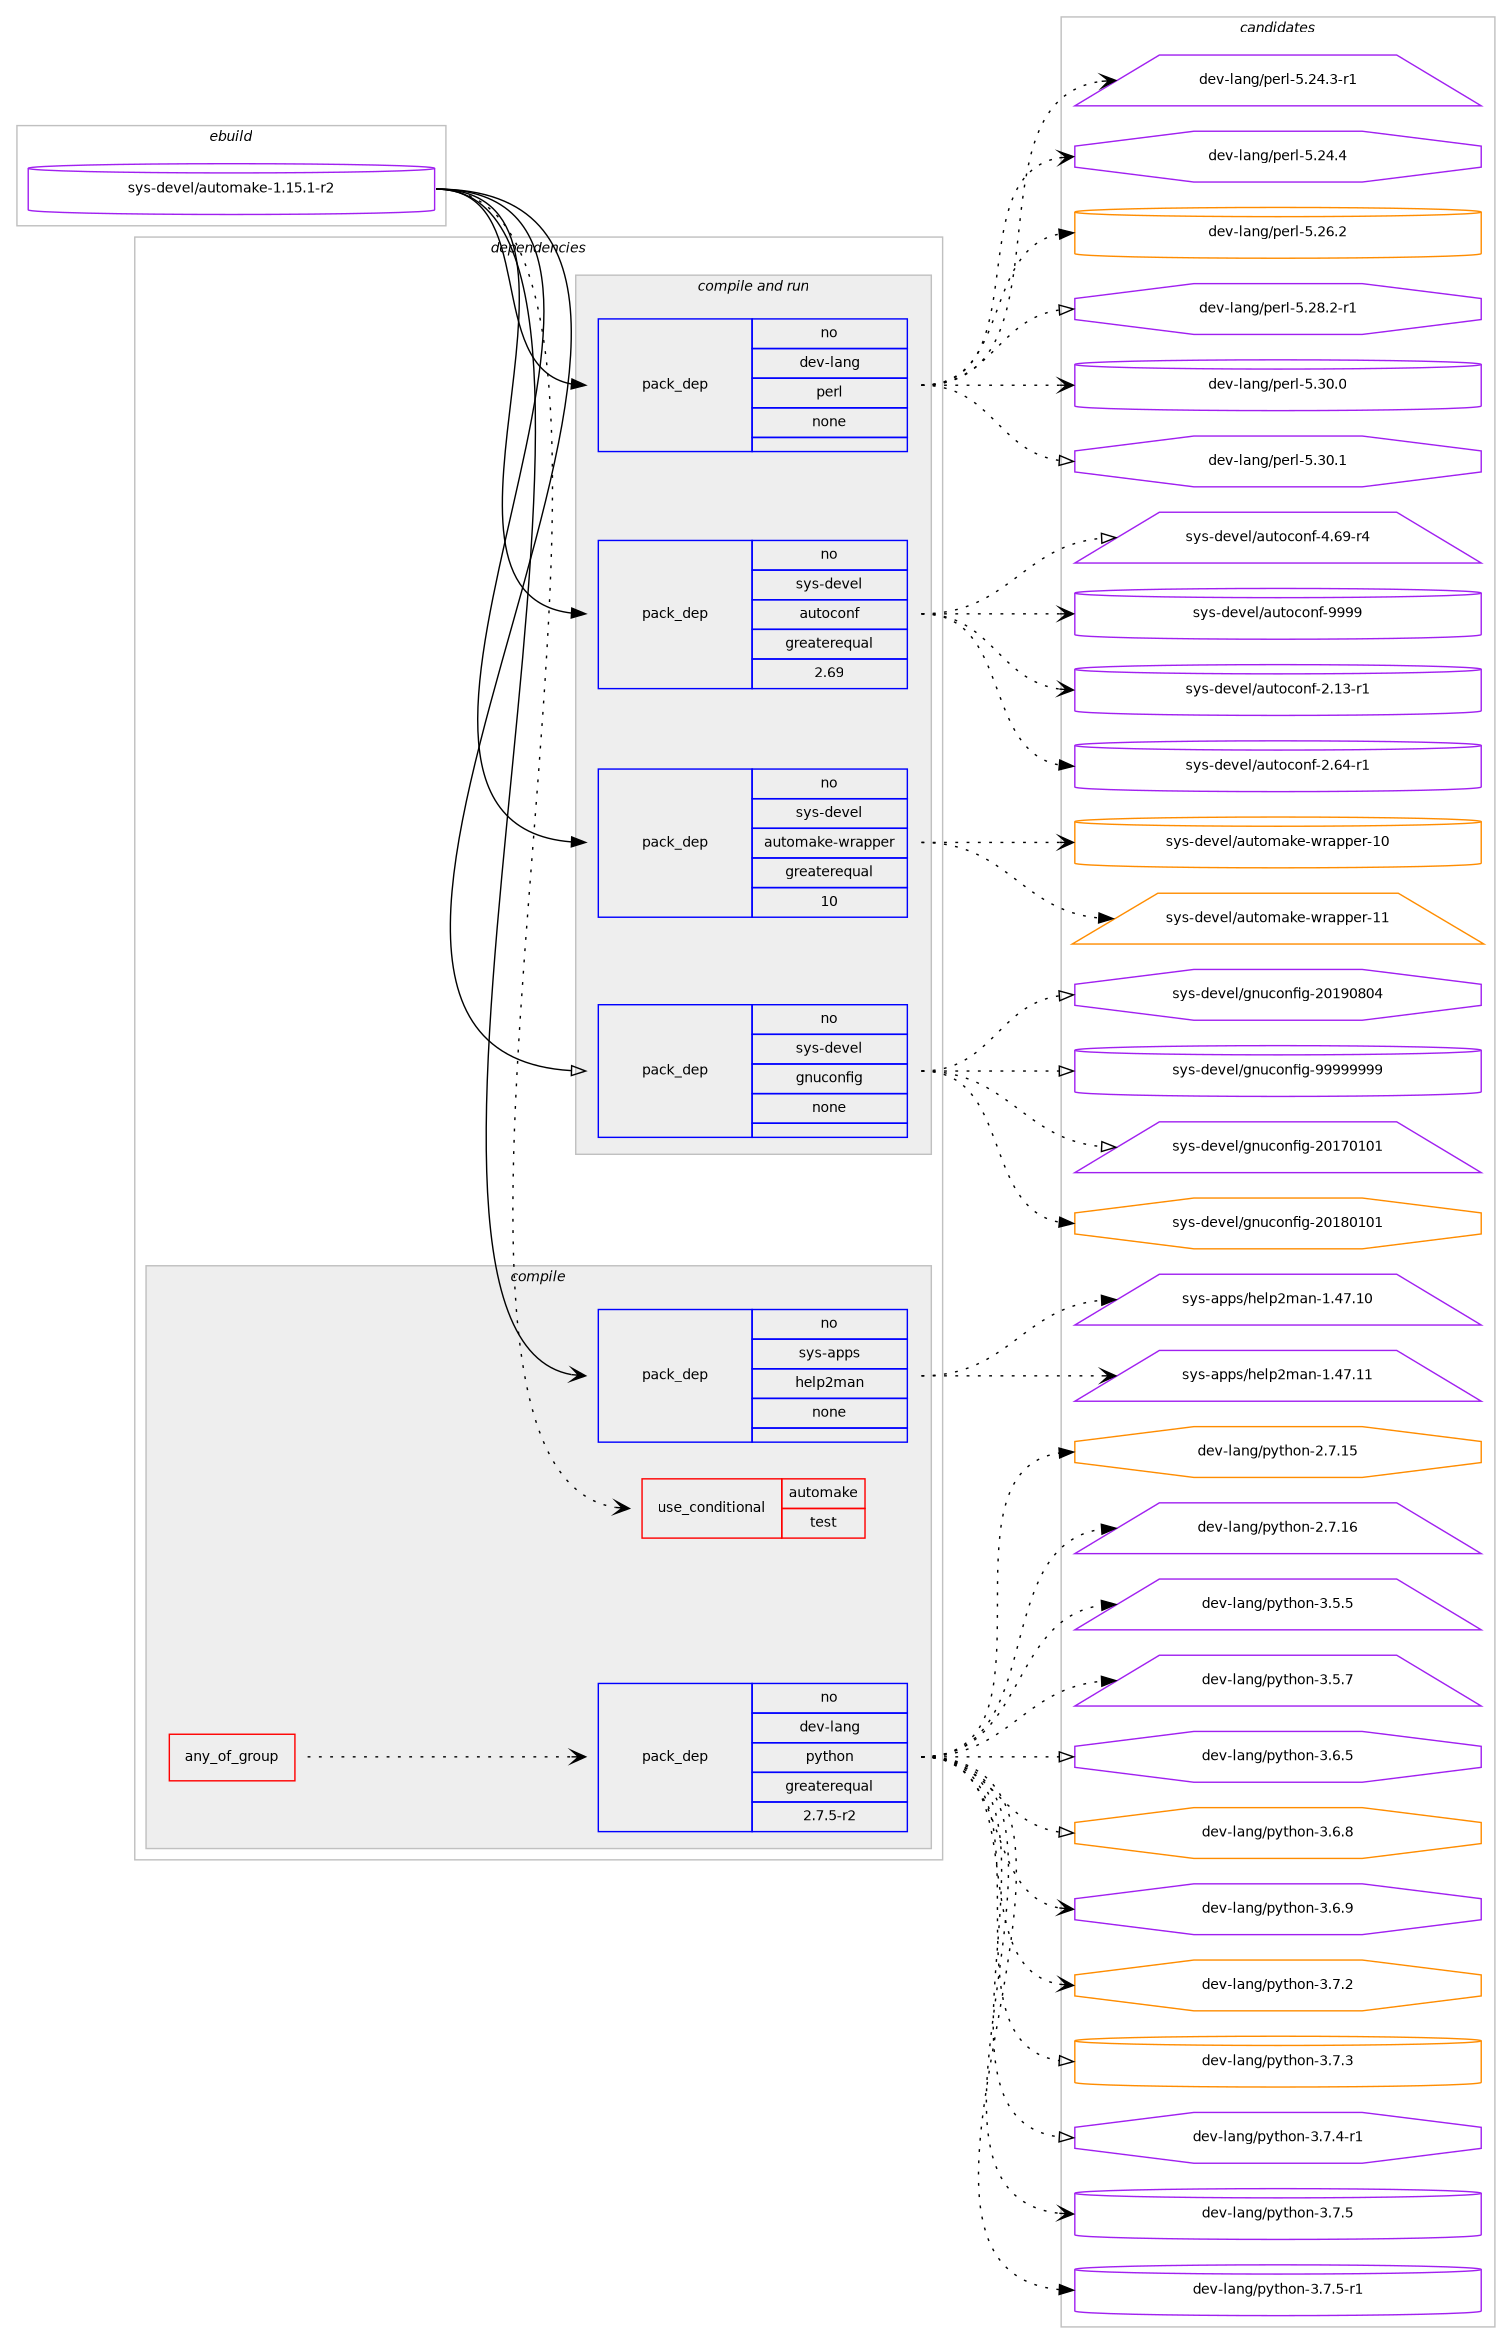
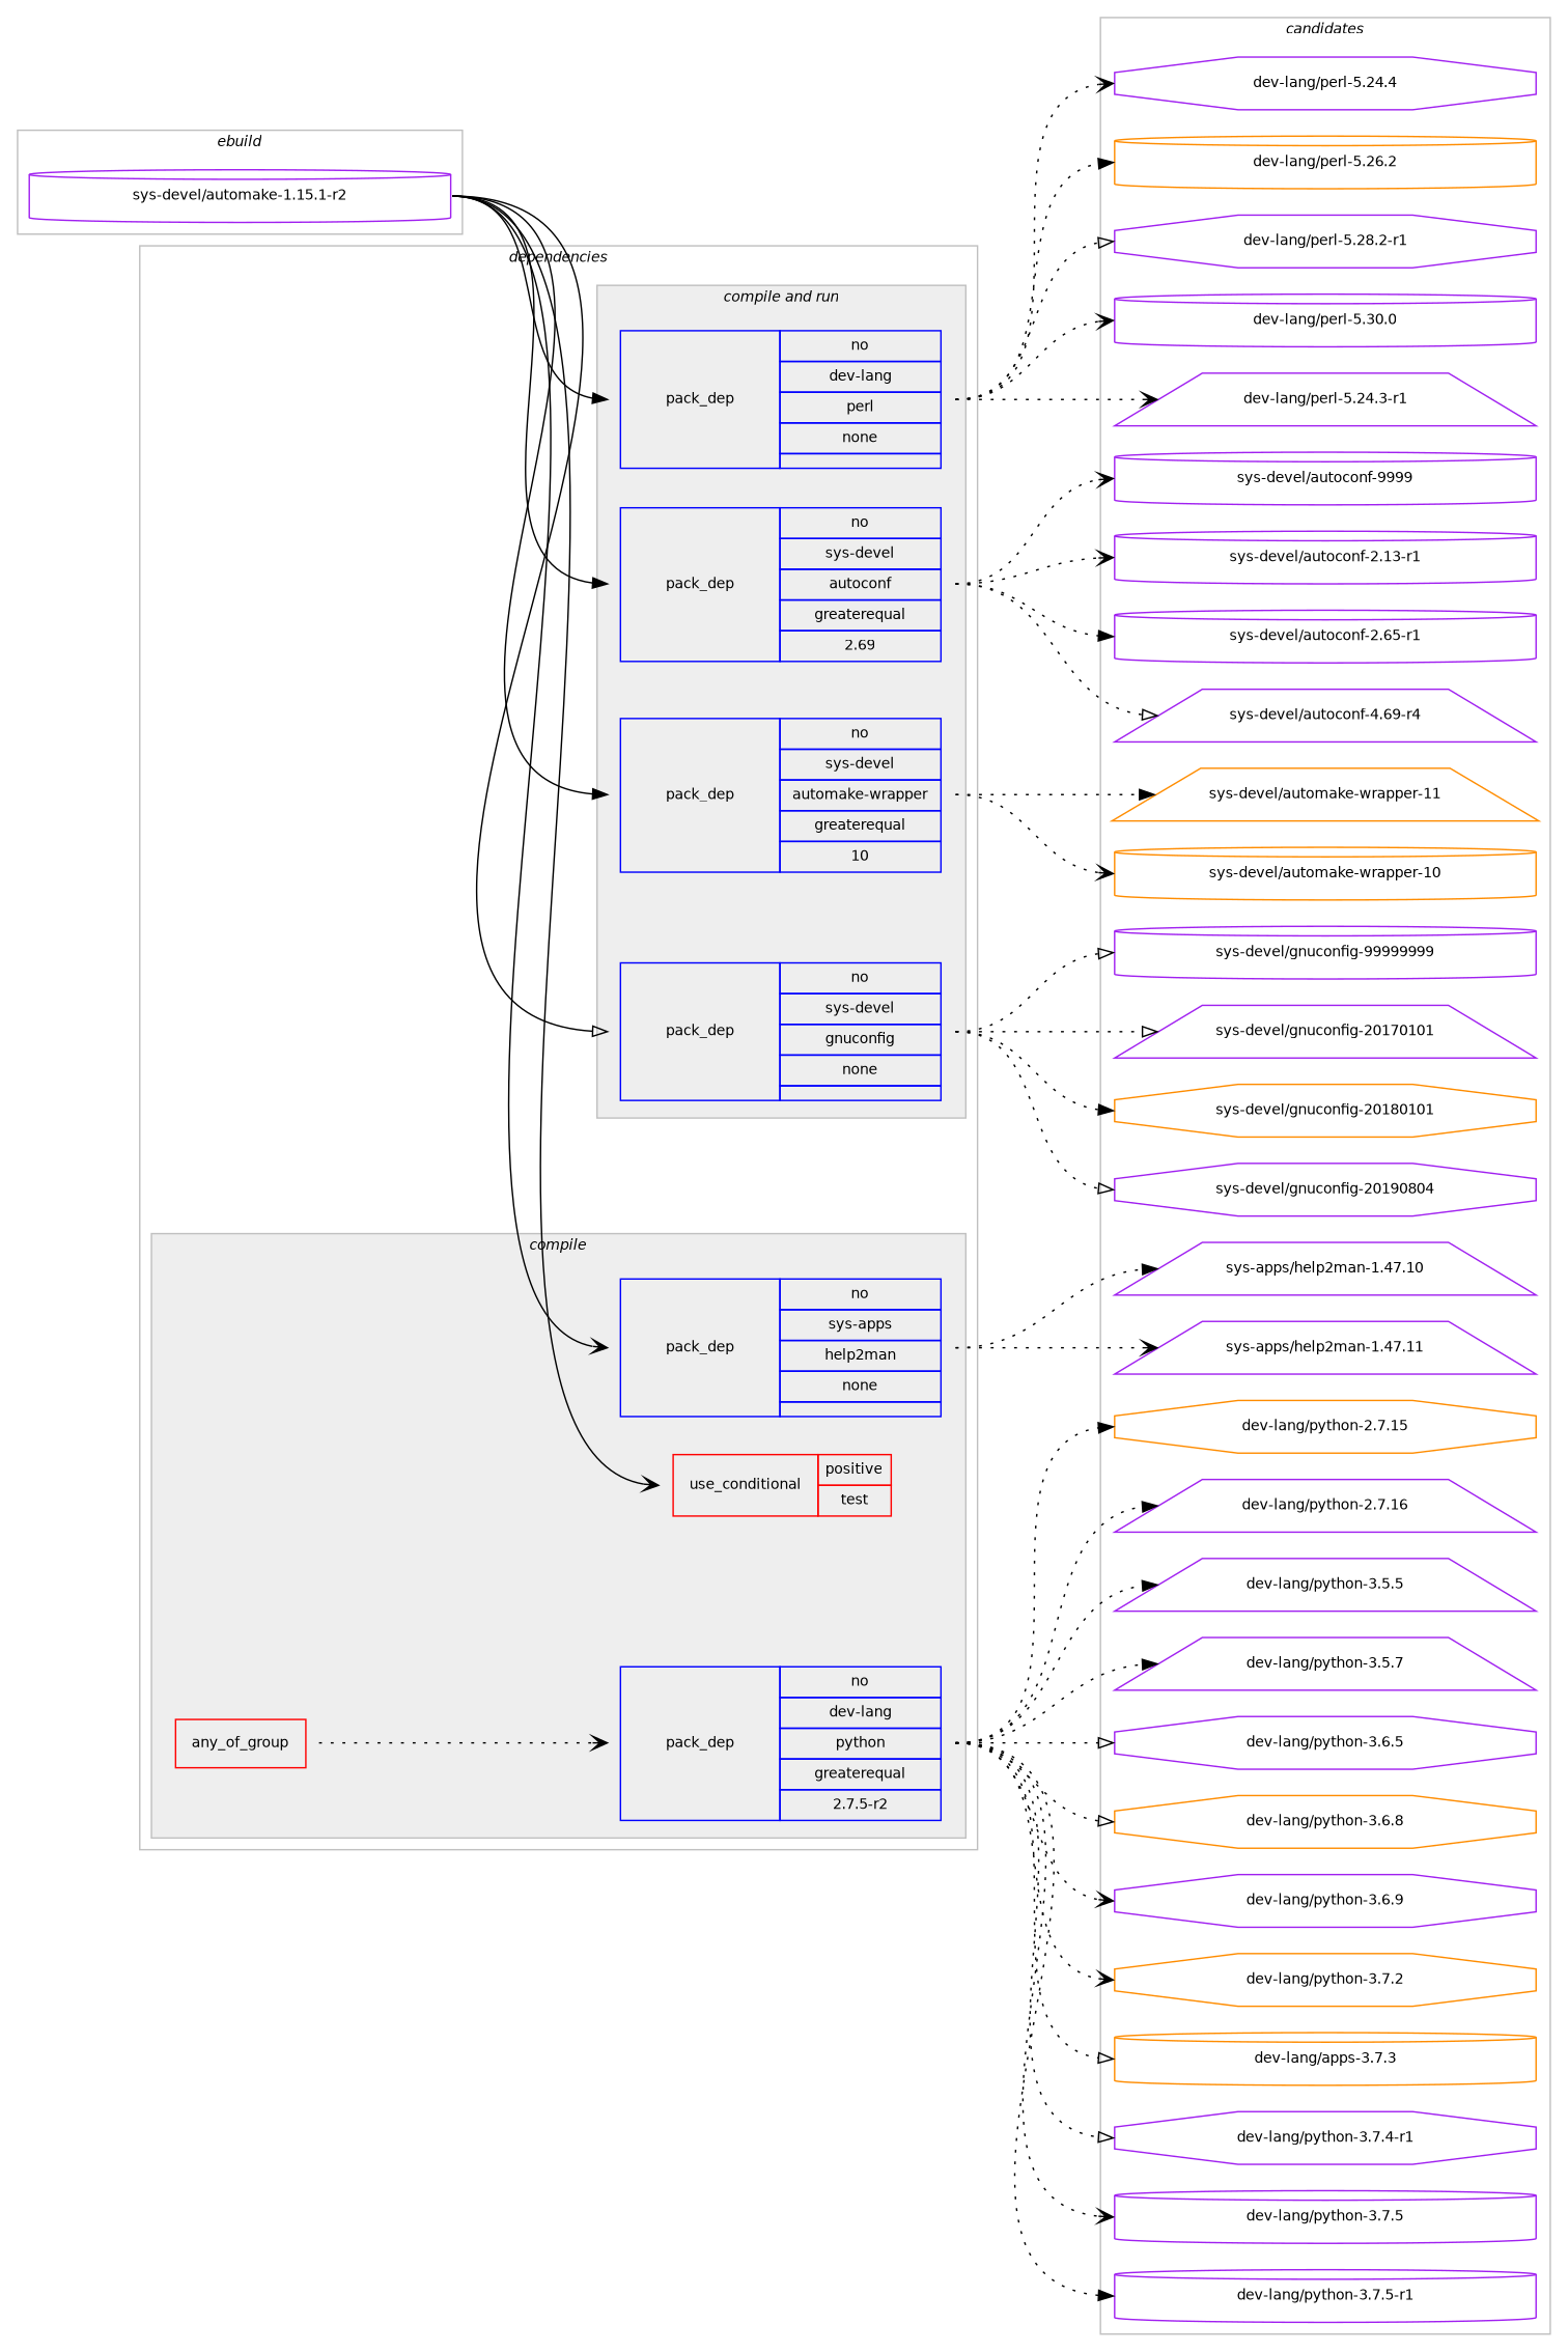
  digraph {
    compound=true
    concentrate=true
    fontname=Helvetica
    fontsize=10
    newrank=true
    rankdir=LR
    ranksep=1.5
    node [color=purple fontname=Helvetica fontsize=10 shape=cylinder]
    edge [arrowhead=vee headport=w style=dotted tailport=e weight=100]
    n1 [label="sys-devel/automake-1.15.1-r2" width=4]
    n2 [color=blue label=<<TABLE BORDER="0" CELLBORDER="1" CELLSPACING="0" CELLPADDING="4" WIDTH="220"><TR><TD ROWSPAN="6" CELLPADDING="30">pack_dep</TD></TR><TR><TD WIDTH="110">no</TD></TR><TR><TD>dev-lang</TD></TR><TR><TD>python</TD></TR><TR><TD>greaterequal</TD></TR><TR><TD>2.7.5-r2</TD></TR></TABLE>> shape=none]
    n3 [color=red label=<<TABLE BORDER="0" CELLBORDER="1" CELLSPACING="0" CELLPADDING="4"><TR><TD CELLPADDING="10">any_of_group</TD></TR></TABLE>> shape=none]
-   n4 [color=red label=<<TABLE BORDER="0" CELLBORDER="1" CELLSPACING="0" CELLPADDING="4"><TR><TD ROWSPAN="3" CELLPADDING="10">use_conditional</TD></TR><TR><TD>automake</TD></TR><TR><TD>test</TD></TR></TABLE>> shape=none]
+   n4 [color=red label=<<TABLE BORDER="0" CELLBORDER="1" CELLSPACING="0" CELLPADDING="4"><TR><TD ROWSPAN="3" CELLPADDING="10">use_conditional</TD></TR><TR><TD>positive</TD></TR><TR><TD>test</TD></TR></TABLE>> shape=none]
    n5 [color=blue label=<<TABLE BORDER="0" CELLBORDER="1" CELLSPACING="0" CELLPADDING="4" WIDTH="220"><TR><TD ROWSPAN="6" CELLPADDING="30">pack_dep</TD></TR><TR><TD WIDTH="110">no</TD></TR><TR><TD>sys-apps</TD></TR><TR><TD>help2man</TD></TR><TR><TD>none</TD></TR><TR><TD></TD></TR></TABLE>> shape=none]
    n6 [color=blue label=<<TABLE BORDER="0" CELLBORDER="1" CELLSPACING="0" CELLPADDING="4" WIDTH="220"><TR><TD ROWSPAN="6" CELLPADDING="30">pack_dep</TD></TR><TR><TD WIDTH="110">no</TD></TR><TR><TD>dev-lang</TD></TR><TR><TD>perl</TD></TR><TR><TD>none</TD></TR><TR><TD></TD></TR></TABLE>> shape=none]
    n7 [color=blue label=<<TABLE BORDER="0" CELLBORDER="1" CELLSPACING="0" CELLPADDING="4" WIDTH="220"><TR><TD ROWSPAN="6" CELLPADDING="30">pack_dep</TD></TR><TR><TD WIDTH="110">no</TD></TR><TR><TD>sys-devel</TD></TR><TR><TD>autoconf</TD></TR><TR><TD>greaterequal</TD></TR><TR><TD>2.69</TD></TR></TABLE>> shape=none]
    n8 [color=blue label=<<TABLE BORDER="0" CELLBORDER="1" CELLSPACING="0" CELLPADDING="4" WIDTH="220"><TR><TD ROWSPAN="6" CELLPADDING="30">pack_dep</TD></TR><TR><TD WIDTH="110">no</TD></TR><TR><TD>sys-devel</TD></TR><TR><TD>automake-wrapper</TD></TR><TR><TD>greaterequal</TD></TR><TR><TD>10</TD></TR></TABLE>> shape=none]
    n9 [color=blue label=<<TABLE BORDER="0" CELLBORDER="1" CELLSPACING="0" CELLPADDING="4" WIDTH="220"><TR><TD ROWSPAN="6" CELLPADDING="30">pack_dep</TD></TR><TR><TD WIDTH="110">no</TD></TR><TR><TD>sys-devel</TD></TR><TR><TD>gnuconfig</TD></TR><TR><TD>none</TD></TR><TR><TD></TD></TR></TABLE>> shape=none]
    n10 [color=darkorange label="dev-lang/python-2.7.15" shape=octagon width=4]
    n11 [label="dev-lang/python-2.7.16" shape=trapezium width=4]
    n12 [label="dev-lang/python-3.5.5" shape=trapezium width=4]
    n13 [label="dev-lang/python-3.5.7" shape=trapezium width=4]
    n14 [label="dev-lang/python-3.6.5" shape=octagon width=4]
    n15 [color=darkorange label="dev-lang/python-3.6.8" shape=octagon width=4]
    n16 [label="dev-lang/python-3.6.9" shape=octagon width=4]
    n17 [color=darkorange label="dev-lang/python-3.7.2" shape=octagon width=4]
-   n18 [color=darkorange label="dev-lang/python-3.7.3" width=4]
+   n18 [color=darkorange label="dev-lang/apps-3.7.3" width=4]
    n19 [label="dev-lang/python-3.7.4-r1" shape=octagon width=4]
    n20 [label="dev-lang/python-3.7.5" width=4]
    n21 [label="dev-lang/python-3.7.5-r1" width=4]
    n22 [label="sys-apps/help2man-1.47.10" shape=trapezium width=4]
    n23 [label="sys-apps/help2man-1.47.11" shape=trapezium width=4]
    n24 [label="dev-lang/perl-5.24.3-r1" shape=trapezium width=4]
    n25 [label="dev-lang/perl-5.24.4" shape=octagon width=4]
    n26 [color=darkorange label="dev-lang/perl-5.26.2" width=4]
    n27 [label="dev-lang/perl-5.28.2-r1" shape=octagon width=4]
    n28 [label="dev-lang/perl-5.30.0" width=4]
-   n29 [label="dev-lang/perl-5.30.1" shape=octagon width=4]
    n30 [label="sys-devel/autoconf-2.13-r1" width=4]
-   n31 [label="sys-devel/autoconf-2.64-r1" width=4]
+   n31 [label="sys-devel/autoconf-2.65-r1" width=4]
    n32 [label="sys-devel/autoconf-4.69-r4" shape=trapezium width=4]
    n33 [label="sys-devel/autoconf-9999" width=4]
    n34 [color=darkorange label="sys-devel/automake-wrapper-10" width=4]
    n35 [color=darkorange label="sys-devel/automake-wrapper-11" shape=trapezium width=4]
    n36 [label="sys-devel/gnuconfig-20170101" shape=trapezium width=4]
    n37 [color=darkorange label="sys-devel/gnuconfig-20180101" shape=octagon width=4]
    n38 [label="sys-devel/gnuconfig-20190804" shape=octagon width=4]
    n39 [label="sys-devel/gnuconfig-99999999" width=4]
    subgraph cluster_1 {
      color=gray
      label=<<i>ebuild</i>>
      rank=same
      n1
    }
    subgraph cluster_2 {
      color=gray
      label=<<i>dependencies</i>>
      subgraph cluster_3 {
        color=gray
        fillcolor="#eeeeee"
        label=<<i>compile</i>>
        style=filled
        subgraph sub_4 {
          color=gray
          fillcolor="#eeeeee"
          label=<<i>compile</i>>
          style=filled
          n4
          subgraph sub_5 {
            color=gray
            fillcolor="#eeeeee"
            label=<<i>compile</i>>
            style=filled
            n3
            subgraph sub_6 {
              color=gray
              fillcolor="#eeeeee"
              label=<<i>compile</i>>
              style=filled
              n2
            }
          }
        }
        subgraph sub_7 {
          color=gray
          fillcolor="#eeeeee"
          label=<<i>compile</i>>
          style=filled
          n5
        }
      }
      subgraph cluster_8 {
        color=gray
        fillcolor="#eeeeee"
        label=<<i>compile and run</i>>
        style=filled
        subgraph sub_9 {
          color=gray
          fillcolor="#eeeeee"
          label=<<i>compile and run</i>>
          style=filled
          n6
        }
        subgraph sub_10 {
          color=gray
          fillcolor="#eeeeee"
          label=<<i>compile and run</i>>
          style=filled
          n7
        }
        subgraph sub_11 {
          color=gray
          fillcolor="#eeeeee"
          label=<<i>compile and run</i>>
          style=filled
          n8
        }
        subgraph sub_12 {
          color=gray
          fillcolor="#eeeeee"
          label=<<i>compile and run</i>>
          style=filled
          n9
        }
      }
      subgraph cluster_13 {
        color=gray
        fillcolor="#eeeeee"
        label=<<i>run</i>>
        style=filled
      }
    }
    subgraph cluster_14 {
      color=gray
      label=<<i>candidates</i>>
      rank=same
      subgraph sub_15 {
        color=black
        label=<<i>candidates</i>>
        nodesep=1
        rank=same
        n10
        n11
        n12
        n13
        n14
        n15
        n16
        n17
        n18
        n19
        n20
        n21
      }
      subgraph sub_16 {
        color=black
        label=<<i>candidates</i>>
        nodesep=1
        rank=same
        n22
        n23
      }
      subgraph sub_17 {
        color=black
        label=<<i>candidates</i>>
        nodesep=1
        rank=same
        n24
        n25
        n26
        n27
        n28
-       n29
      }
      subgraph sub_18 {
        color=black
        label=<<i>candidates</i>>
        nodesep=1
        rank=same
        n30
        n31
        n32
        n33
      }
      subgraph sub_19 {
        color=black
        label=<<i>candidates</i>>
        nodesep=1
        rank=same
        n34
        n35
      }
      subgraph sub_20 {
        color=black
        label=<<i>candidates</i>>
        nodesep=1
        rank=same
        n36
        n37
        n38
        n39
      }
    }
-   n1 -> n4 [weight=20]
+   n1 -> n4 [style=solid weight=20]
    n1 -> n5 [style=solid weight=20]
    n1 -> n6 [arrowhead=normal style=solid weight=20]
    n1 -> n7 [arrowhead=normal style=solid weight=20]
    n1 -> n8 [arrowhead=normal style=solid weight=20]
    n1 -> n9 [arrowhead=onormal style=solid weight=20]
    n2 -> n10 [arrowhead=normal]
    n2 -> n11 [arrowhead=normal]
    n2 -> n12 [arrowhead=normal]
    n2 -> n13 [arrowhead=normal]
    n2 -> n14 [arrowhead=onormal]
    n2 -> n15 [arrowhead=onormal]
    n2 -> n16
    n2 -> n17
    n2 -> n18 [arrowhead=onormal]
    n2 -> n19 [arrowhead=onormal]
    n2 -> n20
    n2 -> n21 [arrowhead=normal]
    n3 -> n2 [weight=20]
    n5 -> n22 [arrowhead=normal]
    n5 -> n23
    n6 -> n24
    n6 -> n25
    n6 -> n26 [arrowhead=normal]
    n6 -> n27 [arrowhead=onormal]
    n6 -> n28
-   n6 -> n29 [arrowhead=onormal]
    n7 -> n30
    n7 -> n31 [arrowhead=normal]
    n7 -> n32 [arrowhead=onormal]
    n7 -> n33
    n8 -> n34
    n8 -> n35 [arrowhead=normal]
    n9 -> n36 [arrowhead=onormal]
    n9 -> n37 [arrowhead=normal]
    n9 -> n38 [arrowhead=onormal]
    n9 -> n39 [arrowhead=onormal]
  }
